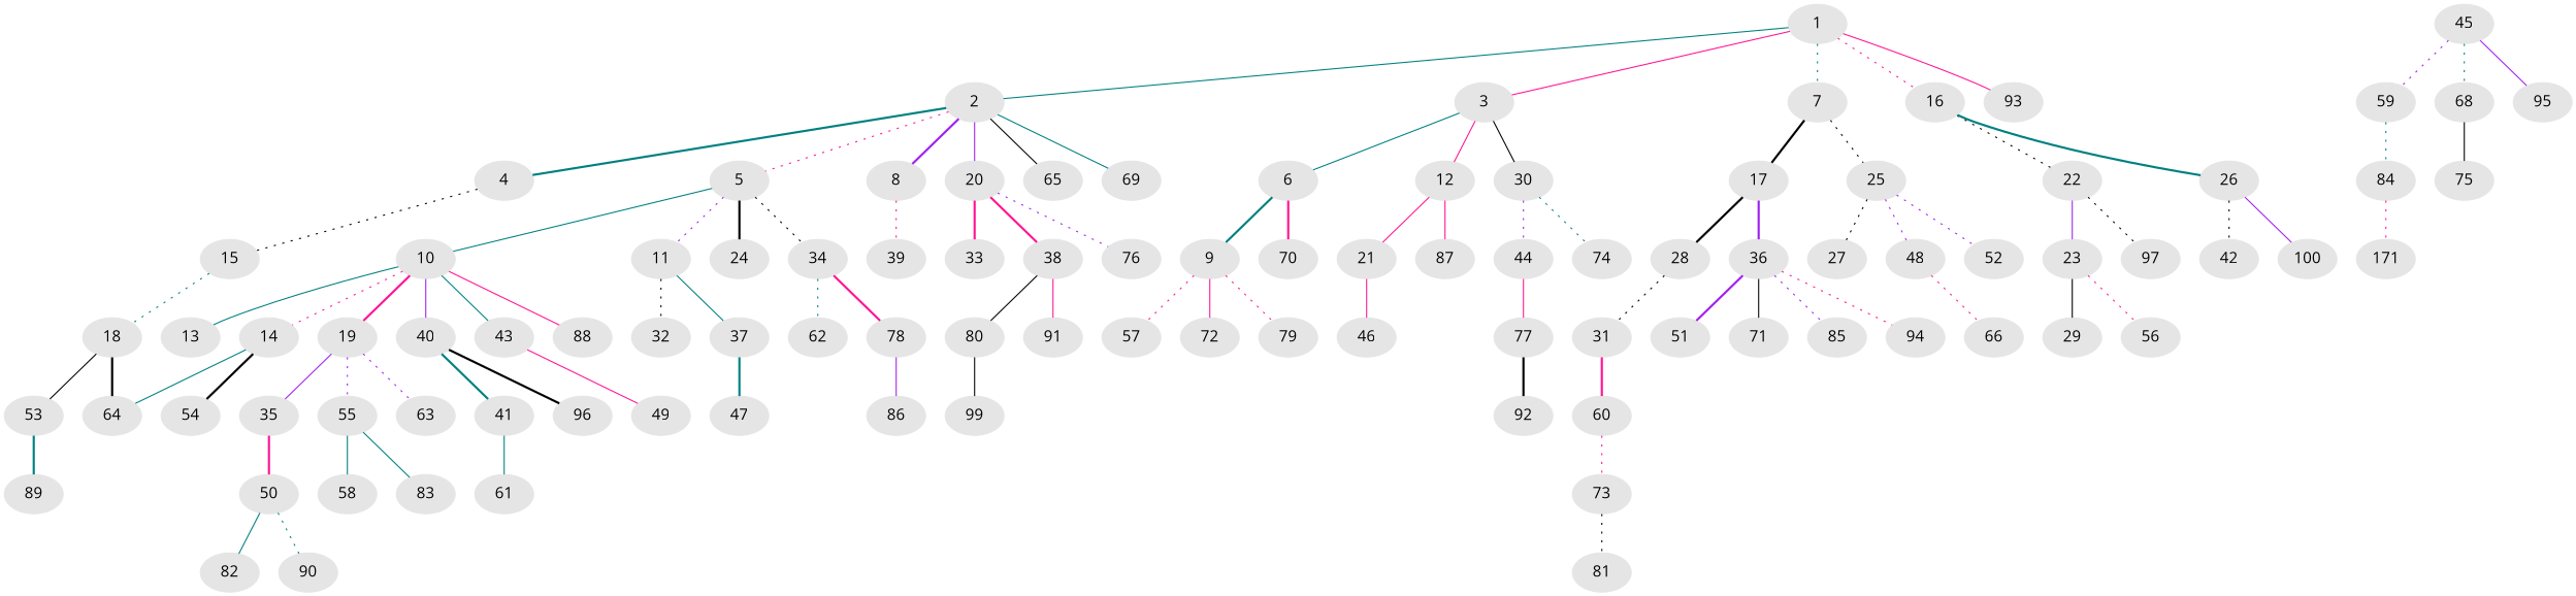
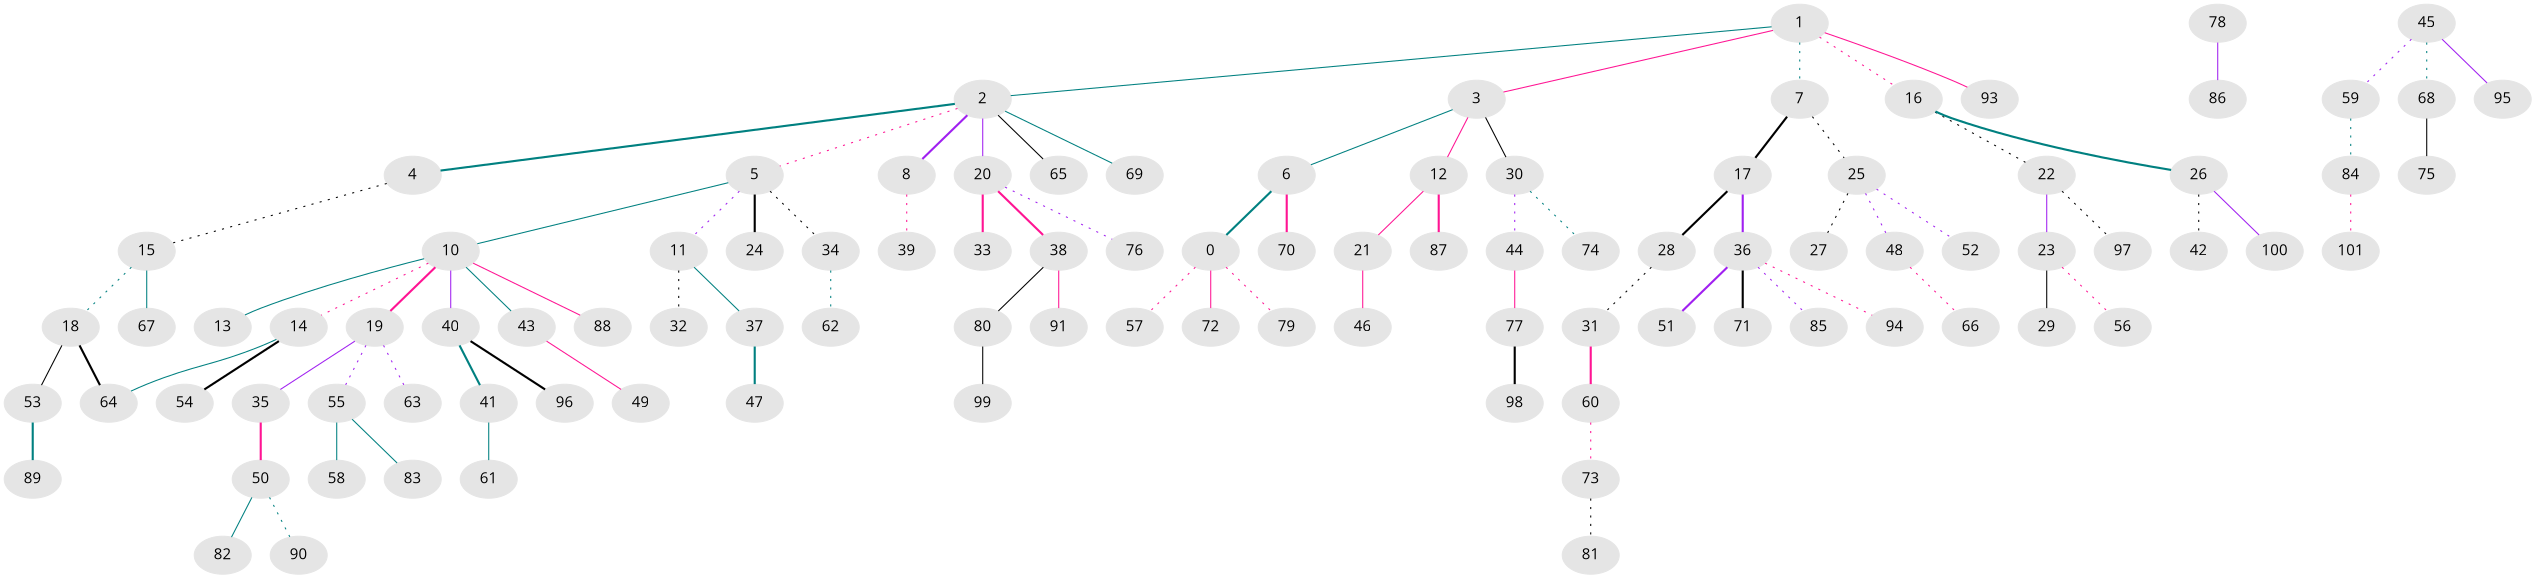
  graph {
    fontname="Open Sans"
    node [color=gray90 fontname="Open Sans" style=filled]
    edge [color=deeppink fontname="Open Sans" style=solid]
    1
    2
    3
    7
    16
    93
    4
    5
    8
    20
    65
    69
    6
    12
    30
    17
    25
    22
    26
    15
    10
    11
    24
    34
    39
    33
    38
    76
-   9
+   9 [label=0]
    70
    21
    87
    44
    74
    18
+   67
    13
    14
    19
    40
    43
    88
    32
    37
    62
    78
    57
    72
    79
    28
    36
    27
    48
    52
    54
    64
    35
    55
    63
    41
    96
    49
    47
    46
    45
    59
    68
    95
    53
    23
    97
    42
    100
    31
    51
    71
    85
    94
    89
    50
    58
    83
    80
    91
    29
    56
    66
    60
    77
    73
    86
    82
    90
    99
    61
-   98 [label=92]
+   98
    84
    75
-   101 [label=171]
+   101
    81
    1 -- 2 [color=teal]
    1 -- 3
    1 -- 7 [color=teal style=dotted]
    1 -- 16 [style=dotted]
    1 -- 93
    2 -- 4 [color=teal style=bold]
    2 -- 5 [style=dotted]
    2 -- 8 [color=purple style=bold]
    2 -- 20 [color=purple]
    2 -- 65 [color=black]
    2 -- 69 [color=teal]
    3 -- 6 [color=teal]
    3 -- 12
    3 -- 30 [color=black]
    7 -- 17 [color=black style=bold]
    7 -- 25 [color=black style=dotted]
    16 -- 22 [color=black style=dotted]
    16 -- 26 [color=teal style=bold]
    4 -- 15 [color=black style=dotted]
    5 -- 10 [color=teal]
    5 -- 11 [color=purple style=dotted]
    5 -- 24 [color=black style=bold]
    5 -- 34 [color=black style=dotted]
    8 -- 39 [style=dotted]
    20 -- 33 [style=bold]
    20 -- 38 [style=bold]
    20 -- 76 [color=purple style=dotted]
    6 -- 9 [color=teal style=bold]
    6 -- 70 [style=bold]
    12 -- 21
-   12 -- 87
+   12 -- 87 [style=bold]
    30 -- 44 [color=purple style=dotted]
    30 -- 74 [color=teal style=dotted]
    17 -- 28 [color=black style=bold]
    17 -- 36 [color=purple style=bold]
    25 -- 27 [color=black style=dotted]
    25 -- 48 [color=purple style=dotted]
    25 -- 52 [color=purple style=dotted]
    22 -- 23 [color=purple]
    22 -- 97 [color=black style=dotted]
    26 -- 42 [color=black style=dotted]
    26 -- 100 [color=purple]
    15 -- 18 [color=teal style=dotted]
+   15 -- 67 [color=teal]
    10 -- 13 [color=teal]
    10 -- 14 [style=dotted]
    10 -- 19 [style=bold]
    10 -- 40 [color=purple]
    10 -- 43 [color=teal]
    10 -- 88
    11 -- 32 [color=black style=dotted]
    11 -- 37 [color=teal]
    34 -- 62 [color=teal style=dotted]
-   34 -- 78 [style=bold]
    38 -- 80 [color=black]
    38 -- 91
    9 -- 57 [style=dotted]
    9 -- 72
    9 -- 79 [style=dotted]
    21 -- 46
    44 -- 77
    18 -- 64 [color=black style=bold]
    18 -- 53 [color=black]
    14 -- 54 [color=black style=bold]
    14 -- 64 [color=teal]
    19 -- 35 [color=purple]
    19 -- 55 [color=purple style=dotted]
    19 -- 63 [color=purple style=dotted]
    40 -- 41 [color=teal style=bold]
    40 -- 96 [color=black style=bold]
    43 -- 49
    37 -- 47 [color=teal style=bold]
    78 -- 86 [color=purple]
    28 -- 31 [color=black style=dotted]
    36 -- 51 [color=purple style=bold]
-   36 -- 71 [color=black]
+   36 -- 71 [color=black style=bold]
    36 -- 85 [color=purple style=dotted]
    36 -- 94 [style=dotted]
    48 -- 66 [style=dotted]
    35 -- 50 [style=bold]
    55 -- 58 [color=teal]
    55 -- 83 [color=teal]
    41 -- 61 [color=teal]
    45 -- 59 [color=purple style=dotted]
    45 -- 68 [color=teal style=dotted]
    45 -- 95 [color=purple]
    59 -- 84 [color=teal style=dotted]
    68 -- 75 [color=black]
    53 -- 89 [color=teal style=bold]
    23 -- 29 [color=black]
    23 -- 56 [style=dotted]
    31 -- 60 [style=bold]
    50 -- 82 [color=teal]
    50 -- 90 [color=teal style=dotted]
    80 -- 99 [color=black]
    60 -- 73 [style=dotted]
    77 -- 98 [color=black style=bold]
    73 -- 81 [color=black style=dotted]
    84 -- 101 [style=dotted]
  }
